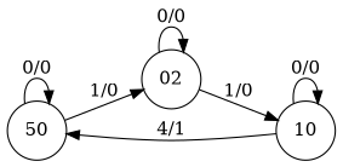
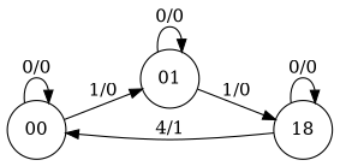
  digraph {
    rankdir=LR
    node [shape=circle]
-   00 [label=50]
-   01 [label=02]
-   10
+   00
+   01
+   10 [label=18]
    00 -> 00 [label="0/0"]
    00 -> 01 [label="1/0"]
    01 -> 01 [label="0/0"]
    01 -> 10 [label="1/0"]
    10 -> 00 [label="4/1"]
    10 -> 10 [label="0/0"]
  }
